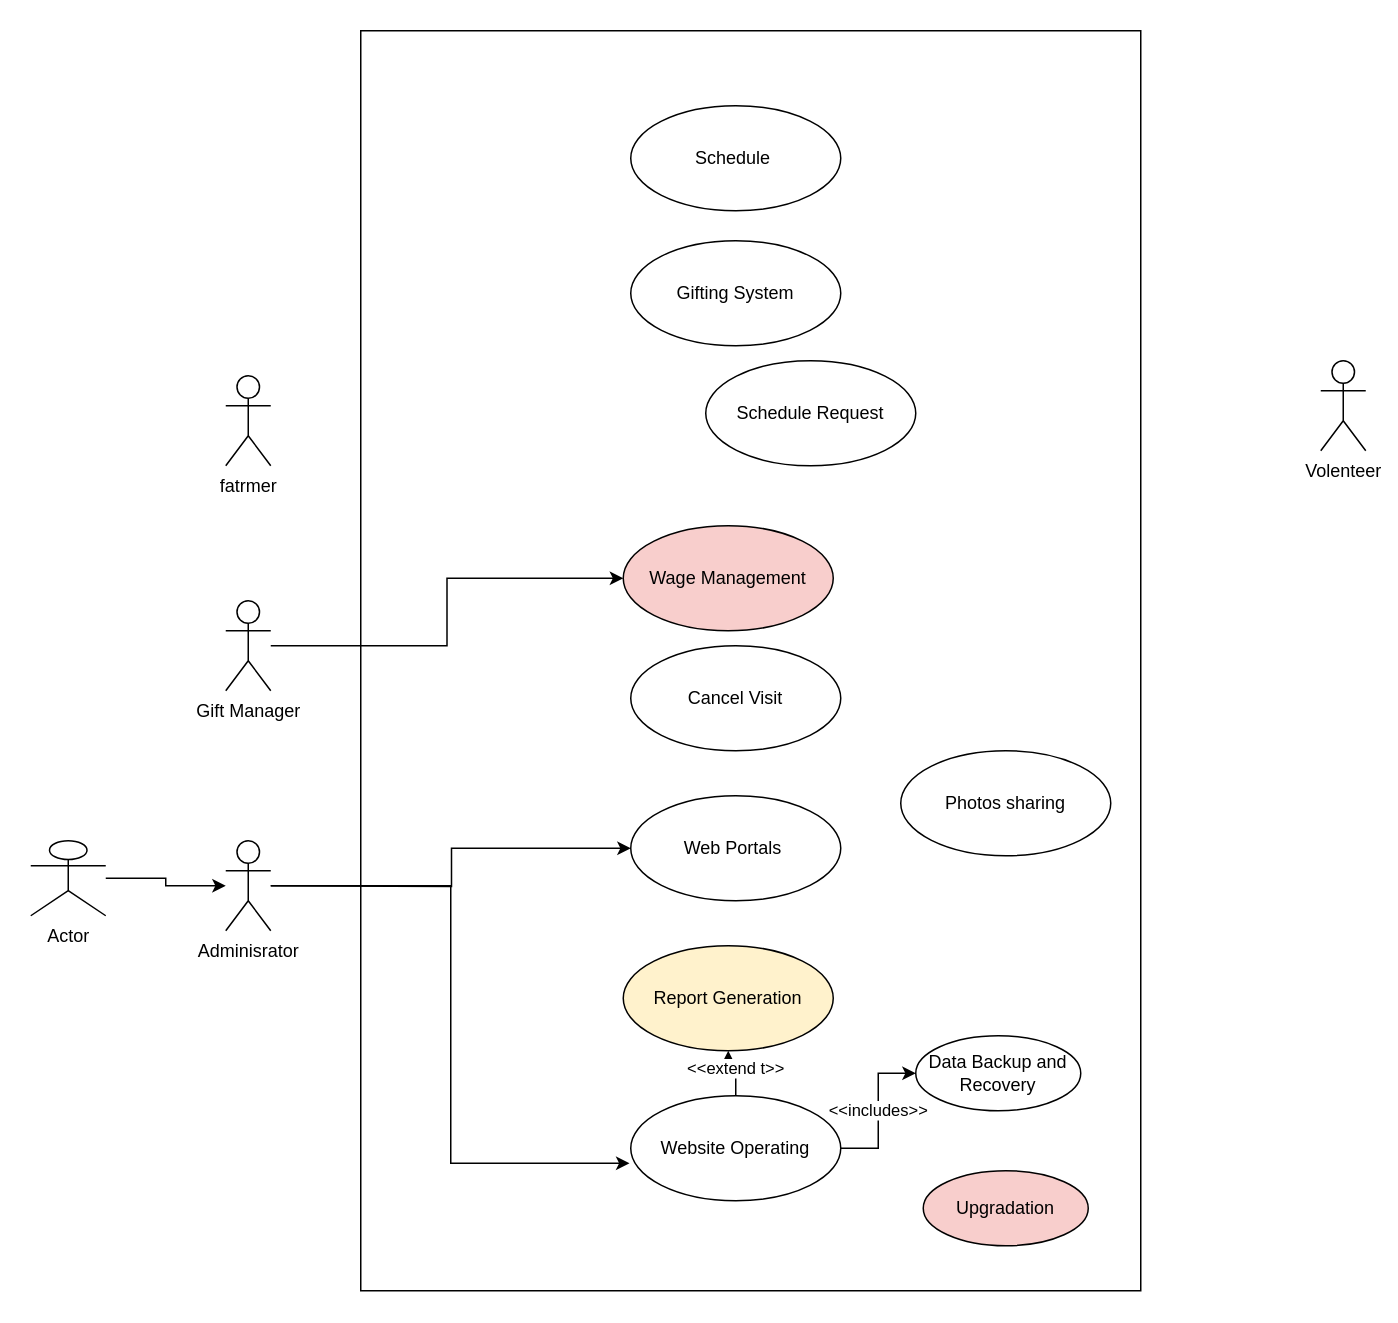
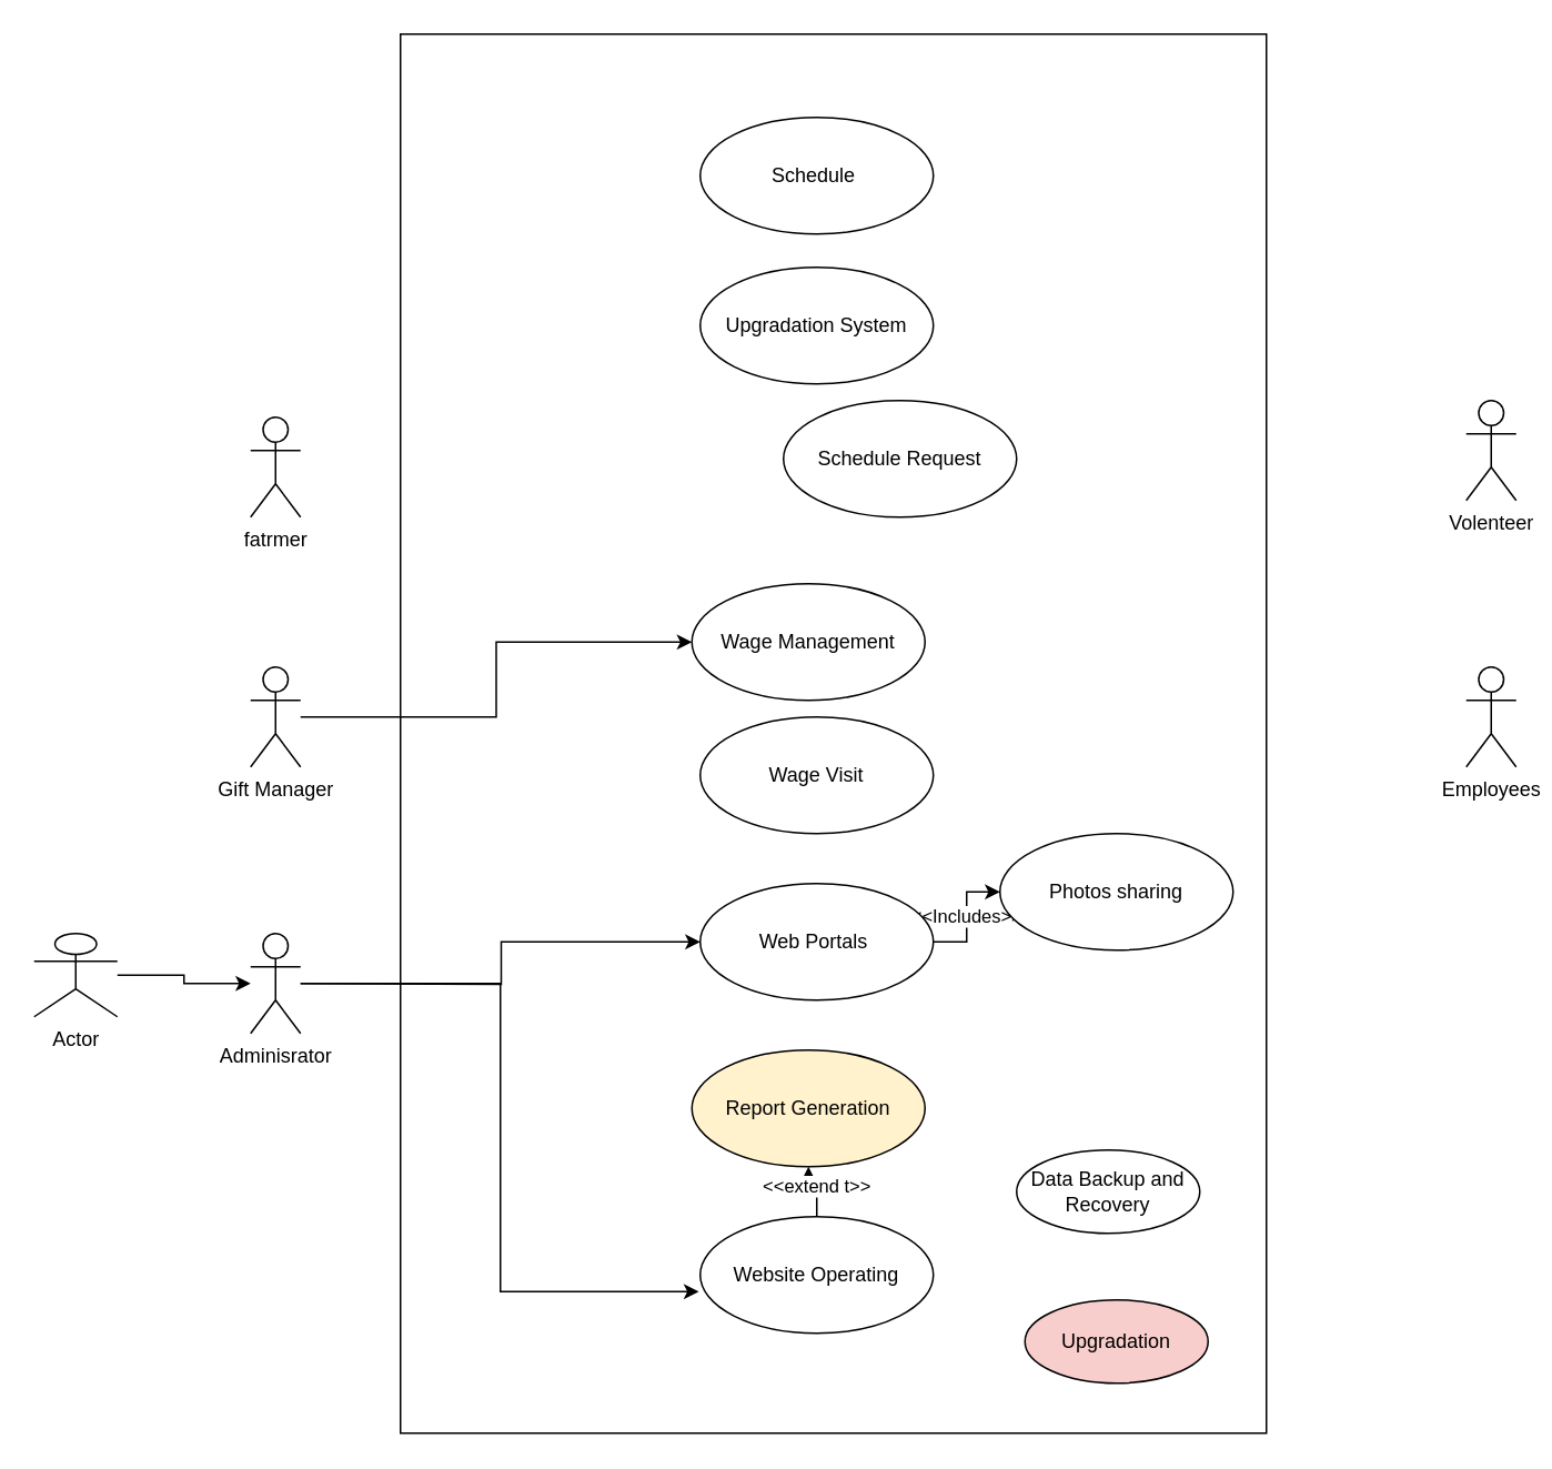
  <mxCell id="0" />
  <mxCell id="1" parent="0" />
  <mxCell id="2" value="Object" style="html=1;" vertex="1" parent="1"><mxGeometry x="240" y="20" width="520" height="840" as="geometry" /></mxCell>
  <mxCell id="3" value="fatrmer" style="shape=umlActor;verticalLabelPosition=bottom;verticalAlign=top;html=1;" vertex="1" parent="1"><mxGeometry x="150" y="250" width="30" height="60" as="geometry" /></mxCell>
  <mxCell id="4" value="Volenteer" style="shape=umlActor;verticalLabelPosition=bottom;verticalAlign=top;html=1;" vertex="1" parent="1"><mxGeometry x="880" y="240" width="30" height="60" as="geometry" /></mxCell>
+ <mxCell id="5" value="Employees" style="shape=umlActor;verticalLabelPosition=bottom;verticalAlign=top;html=1;" vertex="1" parent="1"><mxGeometry x="880" y="400" width="30" height="60" as="geometry" /></mxCell>
  <mxCell id="6" style="edgeStyle=orthogonalEdgeStyle;rounded=0;orthogonalLoop=1;jettySize=auto;html=1;entryX=0;entryY=0.5;entryDx=0;entryDy=0;" edge="1" parent="1" source="7" target="14"><mxGeometry relative="1" as="geometry" /></mxCell>
  <mxCell id="7" value="Gift Manager&lt;span style=&quot;color: rgba(0 , 0 , 0 , 0) ; font-family: monospace ; font-size: 0px&quot;&gt;%3CmxGraphModel%3E%3Croot%3E%3CmxCell%20id%3D%220%22%2F%3E%3CmxCell%20id%3D%221%22%20parent%3D%220%22%2F%3E%3CmxCell%20id%3D%222%22%20value%3D%22fatrmer%22%20style%3D%22shape%3DumlActor%3BverticalLabelPosition%3Dbottom%3BverticalAlign%3Dtop%3Bhtml%3D1%3B%22%20vertex%3D%221%22%20parent%3D%221%22%3E%3CmxGeometry%20x%3D%2290%22%20y%3D%2270%22%20width%3D%2230%22%20height%3D%2260%22%20as%3D%22geometry%22%2F%3E%3C%2FmxCell%3E%3C%2Froot%3E%3C%2FmxGraphModel%3E&lt;/span&gt;&lt;span style=&quot;color: rgba(0 , 0 , 0 , 0) ; font-family: monospace ; font-size: 0px&quot;&gt;%3CmxGraphModel%3E%3Croot%3E%3CmxCell%20id%3D%220%22%2F%3E%3CmxCell%20id%3D%221%22%20parent%3D%220%22%2F%3E%3CmxCell%20id%3D%222%22%20value%3D%22fatrmer%22%20style%3D%22shape%3DumlActor%3BverticalLabelPosition%3Dbottom%3BverticalAlign%3Dtop%3Bhtml%3D1%3B%22%20vertex%3D%221%22%20parent%3D%221%22%3E%3CmxGeometry%20x%3D%2290%22%20y%3D%2270%22%20width%3D%2230%22%20height%3D%2260%22%20as%3D%22geometry%22%2F%3E%3C%2FmxCell%3E%3C%2Froot%3E%3C%2FmxGraphModel%3E&lt;/span&gt;" style="shape=umlActor;verticalLabelPosition=bottom;verticalAlign=top;html=1;" vertex="1" parent="1"><mxGeometry x="150" y="400" width="30" height="60" as="geometry" /></mxCell>
  <mxCell id="8" style="edgeStyle=orthogonalEdgeStyle;rounded=0;orthogonalLoop=1;jettySize=auto;html=1;" edge="1" parent="1" target="17"><mxGeometry relative="1" as="geometry"><mxPoint x="180" y="590" as="sourcePoint" /></mxGeometry></mxCell>
  <mxCell id="9" style="edgeStyle=orthogonalEdgeStyle;rounded=0;orthogonalLoop=1;jettySize=auto;html=1;entryX=-0.006;entryY=0.643;entryDx=0;entryDy=0;entryPerimeter=0;" edge="1" parent="1" source="10" target="24"><mxGeometry relative="1" as="geometry" /></mxCell>
  <mxCell id="10" value="Adminisrator" style="shape=umlActor;verticalLabelPosition=bottom;verticalAlign=top;html=1;" vertex="1" parent="1"><mxGeometry x="150" y="560" width="30" height="60" as="geometry" /></mxCell>
  <mxCell id="11" value="Schedule&amp;nbsp;" style="ellipse;whiteSpace=wrap;html=1;" vertex="1" parent="1"><mxGeometry x="420" y="70" width="140" height="70" as="geometry" /></mxCell>
- <mxCell id="12" value="Gifting System" style="ellipse;whiteSpace=wrap;html=1;" vertex="1" parent="1"><mxGeometry x="420" y="160" width="140" height="70" as="geometry" /></mxCell>
+ <mxCell id="12" value="Upgradation System" style="ellipse;whiteSpace=wrap;html=1;" vertex="1" parent="1"><mxGeometry x="420" y="160" width="140" height="70" as="geometry" /></mxCell>
  <mxCell id="13" value="Schedule Request" style="ellipse;whiteSpace=wrap;html=1;" vertex="1" parent="1"><mxGeometry x="470" y="240" width="140" height="70" as="geometry" /></mxCell>
- <mxCell id="14" value="Wage Management" style="ellipse;whiteSpace=wrap;html=1;fillColor=#f8cecc;" vertex="1" parent="1"><mxGeometry x="415" y="350" width="140" height="70" as="geometry" /></mxCell>
- <mxCell id="15" value="Cancel Visit" style="ellipse;whiteSpace=wrap;html=1;" vertex="1" parent="1"><mxGeometry x="420" y="430" width="140" height="70" as="geometry" /></mxCell>
+ <mxCell id="14" value="Wage Management" style="ellipse;whiteSpace=wrap;html=1;" vertex="1" parent="1"><mxGeometry x="415" y="350" width="140" height="70" as="geometry" /></mxCell>
+ <mxCell id="15" value="Wage Visit" style="ellipse;whiteSpace=wrap;html=1;" vertex="1" parent="1"><mxGeometry x="420" y="430" width="140" height="70" as="geometry" /></mxCell>
+ <mxCell id="16" value="&amp;lt;&amp;lt;Includes&amp;gt;&amp;gt;" style="edgeStyle=orthogonalEdgeStyle;rounded=0;orthogonalLoop=1;jettySize=auto;html=1;exitX=1;exitY=0.5;exitDx=0;exitDy=0;entryX=0;entryY=0.5;entryDx=0;entryDy=0;" edge="1" parent="1" source="17" target="18"><mxGeometry relative="1" as="geometry" /></mxCell>
  <mxCell id="17" value="Web Portals&amp;nbsp;" style="ellipse;whiteSpace=wrap;html=1;" vertex="1" parent="1"><mxGeometry x="420" y="530" width="140" height="70" as="geometry" /></mxCell>
  <mxCell id="18" value="Photos sharing" style="ellipse;whiteSpace=wrap;html=1;" vertex="1" parent="1"><mxGeometry x="600" y="500" width="140" height="70" as="geometry" /></mxCell>
  <mxCell id="19" value="Report Generation" style="ellipse;whiteSpace=wrap;html=1;fillColor=#fff2cc;" vertex="1" parent="1"><mxGeometry x="415" y="630" width="140" height="70" as="geometry" /></mxCell>
  <mxCell id="20" style="edgeStyle=orthogonalEdgeStyle;rounded=0;orthogonalLoop=1;jettySize=auto;html=1;" edge="1" parent="1" source="21" target="10"><mxGeometry relative="1" as="geometry" /></mxCell>
  <mxCell id="21" value="Actor" style="shape=umlActor;verticalLabelPosition=bottom;verticalAlign=top;html=1;" vertex="1" parent="1"><mxGeometry x="20" y="560" width="50" height="50" as="geometry" /></mxCell>
- <mxCell id="22" value="&amp;lt;&amp;lt;includes&amp;gt;&amp;gt;" style="edgeStyle=orthogonalEdgeStyle;rounded=0;orthogonalLoop=1;jettySize=auto;html=1;exitX=1;exitY=0.5;exitDx=0;exitDy=0;" edge="1" parent="1" source="24" target="25"><mxGeometry relative="1" as="geometry" /></mxCell>
  <mxCell id="23" value="&amp;lt;&amp;lt;extend t&amp;gt;&amp;gt;" style="edgeStyle=orthogonalEdgeStyle;rounded=0;orthogonalLoop=1;jettySize=auto;html=1;" edge="1" parent="1" source="24" target="19"><mxGeometry relative="1" as="geometry" /></mxCell>
  <mxCell id="24" value="Website Operating" style="ellipse;whiteSpace=wrap;html=1;" vertex="1" parent="1"><mxGeometry x="420" y="730" width="140" height="70" as="geometry" /></mxCell>
  <mxCell id="25" value="Data Backup and Recovery" style="ellipse;whiteSpace=wrap;html=1;" vertex="1" parent="1"><mxGeometry x="610" y="690" width="110" height="50" as="geometry" /></mxCell>
  <mxCell id="26" value="Upgradation" style="ellipse;whiteSpace=wrap;html=1;fillColor=#f8cecc;" vertex="1" parent="1"><mxGeometry x="615" y="780" width="110" height="50" as="geometry" /></mxCell>
